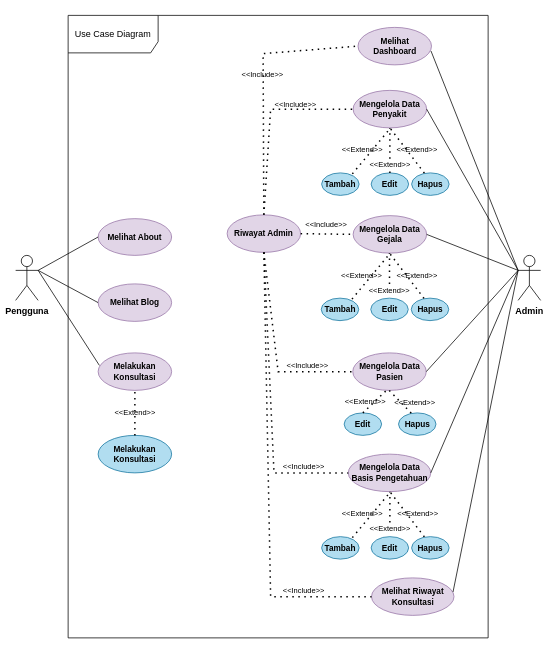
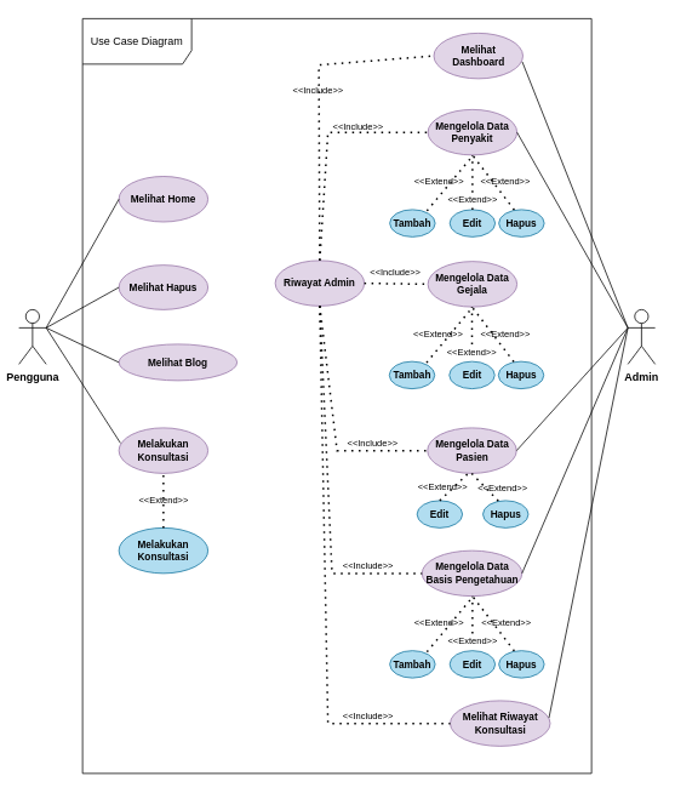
  <mxCell id="0" />
  <mxCell id="1" parent="0" />
  <mxCell id="2" value="Use Case Diagram" style="shape=umlFrame;whiteSpace=wrap;html=1;pointerEvents=0;width=120;height=50;" parent="1" vertex="1"><mxGeometry x="90" y="20" width="560" height="830" as="geometry" /></mxCell>
  <mxCell id="3" value="&lt;b&gt;Pengguna&lt;/b&gt;" style="shape=umlActor;verticalLabelPosition=bottom;verticalAlign=top;html=1;" parent="1" vertex="1"><mxGeometry x="20" y="340" width="30" height="60" as="geometry" /></mxCell>
  <mxCell id="4" value="&lt;b&gt;Admin&lt;/b&gt;" style="shape=umlActor;verticalLabelPosition=bottom;verticalAlign=top;html=1;" parent="1" vertex="1"><mxGeometry x="690" y="340" width="30" height="60" as="geometry" /></mxCell>
+ <mxCell id="5" value="&lt;span style=&quot;font-size: 11px;&quot;&gt;Melihat Home&lt;/span&gt;" style="ellipse;whiteSpace=wrap;html=1;fillColor=#e1d5e7;strokeColor=#9673a6;fontStyle=1;fontSize=11;" parent="1" vertex="1"><mxGeometry x="130" y="193.5" width="98" height="50" as="geometry" /></mxCell>
  <mxCell id="6" value="Melakukan Konsultasi" style="ellipse;whiteSpace=wrap;html=1;align=center;fontStyle=1;fillColor=#e1d5e7;strokeColor=#9673a6;fontSize=11;" parent="1" vertex="1"><mxGeometry x="130" y="470" width="98" height="50" as="geometry" /></mxCell>
- <mxCell id="7" value="Melihat About" style="ellipse;whiteSpace=wrap;html=1;align=center;fontStyle=1;fillColor=#e1d5e7;strokeColor=#9673a6;fontSize=11;" parent="1" vertex="1"><mxGeometry x="130" y="291" width="98" height="49" as="geometry" /></mxCell>
- <mxCell id="8" value="Melihat Blog" style="ellipse;whiteSpace=wrap;html=1;align=center;fontStyle=1;fillColor=#e1d5e7;strokeColor=#9673a6;fontSize=11;" parent="1" vertex="1"><mxGeometry x="130" y="378" width="98" height="50" as="geometry" /></mxCell>
+ <mxCell id="7" value="Melihat Hapus" style="ellipse;whiteSpace=wrap;html=1;align=center;fontStyle=1;fillColor=#e1d5e7;strokeColor=#9673a6;fontSize=11;" parent="1" vertex="1"><mxGeometry x="130" y="291" width="98" height="49" as="geometry" /></mxCell>
+ <mxCell id="8" value="Melihat Blog" style="ellipse;whiteSpace=wrap;html=1;align=center;fontStyle=1;fillColor=#e1d5e7;strokeColor=#9673a6;fontSize=11;" parent="1" vertex="1"><mxGeometry x="130" y="378" width="130" height="40" as="geometry" /></mxCell>
+ <mxCell id="9" value="" style="endArrow=none;html=1;rounded=0;entryX=0;entryY=0.5;entryDx=0;entryDy=0;exitX=1;exitY=0.333;exitDx=0;exitDy=0;exitPerimeter=0;" parent="1" source="3" target="5" edge="1"><mxGeometry width="50" height="50" relative="1" as="geometry"><mxPoint x="60" y="360" as="sourcePoint" /><mxPoint x="110" y="310" as="targetPoint" /></mxGeometry></mxCell>
  <mxCell id="10" value="" style="endArrow=none;html=1;rounded=0;entryX=0;entryY=0.5;entryDx=0;entryDy=0;" parent="1" target="7" edge="1"><mxGeometry width="50" height="50" relative="1" as="geometry"><mxPoint x="50" y="360" as="sourcePoint" /><mxPoint x="130" y="340" as="targetPoint" /></mxGeometry></mxCell>
  <mxCell id="11" value="" style="endArrow=none;html=1;rounded=0;entryX=0;entryY=0.5;entryDx=0;entryDy=0;" parent="1" target="8" edge="1"><mxGeometry width="50" height="50" relative="1" as="geometry"><mxPoint x="50" y="360" as="sourcePoint" /><mxPoint x="160" y="440" as="targetPoint" /></mxGeometry></mxCell>
  <mxCell id="12" value="" style="endArrow=none;html=1;rounded=0;entryX=0.017;entryY=0.334;entryDx=0;entryDy=0;entryPerimeter=0;" parent="1" target="6" edge="1"><mxGeometry width="50" height="50" relative="1" as="geometry"><mxPoint x="50" y="360" as="sourcePoint" /><mxPoint x="160" y="510" as="targetPoint" /></mxGeometry></mxCell>
  <mxCell id="13" value="Melakukan Konsultasi" style="ellipse;whiteSpace=wrap;html=1;align=center;fontStyle=1;fontSize=11;fillColor=#b1ddf0;strokeColor=#10739e;" parent="1" vertex="1"><mxGeometry x="130" y="580" width="98" height="50" as="geometry" /></mxCell>
  <mxCell id="14" value="" style="endArrow=none;dashed=1;html=1;dashPattern=1 3;strokeWidth=2;rounded=0;entryX=0.5;entryY=1;entryDx=0;entryDy=0;exitX=0.5;exitY=0;exitDx=0;exitDy=0;" parent="1" source="13" target="6" edge="1"><mxGeometry width="50" height="50" relative="1" as="geometry"><mxPoint x="180" y="570" as="sourcePoint" /><mxPoint x="230" y="520" as="targetPoint" /></mxGeometry></mxCell>
  <mxCell id="15" value="&lt;font style=&quot;font-size: 10px;&quot;&gt;&amp;lt;&amp;lt;Extend&amp;gt;&amp;gt;&lt;/font&gt;" style="text;html=1;strokeColor=none;fillColor=none;align=center;verticalAlign=middle;whiteSpace=wrap;rounded=0;fontStyle=0;fontSize=10;" parent="1" vertex="1"><mxGeometry x="144.5" y="541" width="69" height="15" as="geometry" /></mxCell>
  <mxCell id="16" value="&lt;span style=&quot;font-size: 11px;&quot;&gt;Melihat Dashboard&lt;/span&gt;" style="ellipse;whiteSpace=wrap;html=1;fillColor=#e1d5e7;strokeColor=#9673a6;fontStyle=1;fontSize=11;" parent="1" vertex="1"><mxGeometry x="476.5" y="36" width="98" height="50" as="geometry" /></mxCell>
  <mxCell id="17" value="&lt;span style=&quot;font-size: 11px;&quot;&gt;Melihat Riwayat Konsultasi&lt;/span&gt;" style="ellipse;whiteSpace=wrap;html=1;fillColor=#e1d5e7;strokeColor=#9673a6;fontStyle=1;fontSize=11;" parent="1" vertex="1"><mxGeometry x="494.5" y="770" width="110" height="50" as="geometry" /></mxCell>
  <mxCell id="18" value="&lt;span style=&quot;font-size: 11px;&quot;&gt;Mengelola Data Pasien&lt;br&gt;&lt;/span&gt;" style="ellipse;whiteSpace=wrap;html=1;fillColor=#e1d5e7;strokeColor=#9673a6;fontStyle=1;fontSize=11;" parent="1" vertex="1"><mxGeometry x="469.5" y="470" width="98" height="50" as="geometry" /></mxCell>
  <mxCell id="19" value="&lt;span style=&quot;font-size: 11px;&quot;&gt;Mengelola Data Penyakit&lt;br&gt;&lt;/span&gt;" style="ellipse;whiteSpace=wrap;html=1;fillColor=#e1d5e7;strokeColor=#9673a6;fontStyle=1;fontSize=11;" parent="1" vertex="1"><mxGeometry x="470" y="120" width="98" height="50" as="geometry" /></mxCell>
  <mxCell id="20" value="&lt;span style=&quot;font-size: 11px;&quot;&gt;Mengelola Data Gejala&lt;br&gt;&lt;/span&gt;" style="ellipse;whiteSpace=wrap;html=1;fillColor=#e1d5e7;strokeColor=#9673a6;fontStyle=1;fontSize=11;" parent="1" vertex="1"><mxGeometry x="470" y="287" width="98" height="50" as="geometry" /></mxCell>
  <mxCell id="21" value="&lt;span style=&quot;font-size: 11px;&quot;&gt;Mengelola Data Basis Pengetahuan&lt;br&gt;&lt;/span&gt;" style="ellipse;whiteSpace=wrap;html=1;fillColor=#e1d5e7;strokeColor=#9673a6;fontStyle=1;fontSize=11;" parent="1" vertex="1"><mxGeometry x="463.5" y="605" width="110" height="50" as="geometry" /></mxCell>
  <mxCell id="22" value="" style="endArrow=none;html=1;rounded=0;entryX=1;entryY=0.5;entryDx=0;entryDy=0;exitX=0;exitY=0.333;exitDx=0;exitDy=0;exitPerimeter=0;" parent="1" source="4" target="19" edge="1"><mxGeometry width="50" height="50" relative="1" as="geometry"><mxPoint x="550" y="305" as="sourcePoint" /><mxPoint x="672" y="200" as="targetPoint" /></mxGeometry></mxCell>
- <mxCell id="23" value="" style="endArrow=none;html=1;rounded=0;entryX=1;entryY=0.5;entryDx=0;entryDy=0;exitX=0;exitY=0.333;exitDx=0;exitDy=0;exitPerimeter=0;" parent="1" source="4" target="20" edge="1"><mxGeometry width="50" height="50" relative="1" as="geometry"><mxPoint x="690" y="260" as="sourcePoint" /><mxPoint x="578" y="155" as="targetPoint" /></mxGeometry></mxCell>
  <mxCell id="24" value="" style="endArrow=none;html=1;rounded=0;entryX=1;entryY=0.5;entryDx=0;entryDy=0;" parent="1" target="18" edge="1"><mxGeometry width="50" height="50" relative="1" as="geometry"><mxPoint x="690" y="360" as="sourcePoint" /><mxPoint x="578" y="285" as="targetPoint" /></mxGeometry></mxCell>
  <mxCell id="25" value="" style="endArrow=none;html=1;rounded=0;entryX=1;entryY=0.5;entryDx=0;entryDy=0;exitX=0;exitY=0.333;exitDx=0;exitDy=0;exitPerimeter=0;" parent="1" source="4" target="21" edge="1"><mxGeometry width="50" height="50" relative="1" as="geometry"><mxPoint x="690" y="260" as="sourcePoint" /><mxPoint x="578" y="395" as="targetPoint" /></mxGeometry></mxCell>
  <mxCell id="26" value="Hapus" style="ellipse;whiteSpace=wrap;html=1;align=center;fontStyle=1;fontSize=11;fillColor=#b1ddf0;strokeColor=#10739e;" parent="1" vertex="1"><mxGeometry x="530.5" y="550" width="50" height="30" as="geometry" /></mxCell>
  <mxCell id="27" value="Edit" style="ellipse;whiteSpace=wrap;html=1;align=center;fontStyle=1;fontSize=11;fillColor=#b1ddf0;strokeColor=#10739e;" parent="1" vertex="1"><mxGeometry x="458" y="550" width="50" height="30" as="geometry" /></mxCell>
  <mxCell id="28" value="" style="endArrow=none;html=1;rounded=0;entryX=0.988;entryY=0.378;entryDx=0;entryDy=0;exitX=0;exitY=0.333;exitDx=0;exitDy=0;exitPerimeter=0;entryPerimeter=0;" parent="1" source="4" target="17" edge="1"><mxGeometry width="50" height="50" relative="1" as="geometry"><mxPoint x="690" y="260" as="sourcePoint" /><mxPoint x="584" y="505" as="targetPoint" /></mxGeometry></mxCell>
  <mxCell id="29" value="Hapus" style="ellipse;whiteSpace=wrap;html=1;align=center;fontStyle=1;fontSize=11;fillColor=#b1ddf0;strokeColor=#10739e;" parent="1" vertex="1"><mxGeometry x="548" y="230" width="50" height="30" as="geometry" /></mxCell>
  <mxCell id="30" value="Edit" style="ellipse;whiteSpace=wrap;html=1;align=center;fontStyle=1;fontSize=11;fillColor=#b1ddf0;strokeColor=#10739e;" parent="1" vertex="1"><mxGeometry x="494" y="230" width="50" height="30" as="geometry" /></mxCell>
  <mxCell id="31" value="Tambah" style="ellipse;whiteSpace=wrap;html=1;align=center;fontStyle=1;fontSize=11;fillColor=#b1ddf0;strokeColor=#10739e;" parent="1" vertex="1"><mxGeometry x="428" y="230" width="50" height="30" as="geometry" /></mxCell>
  <mxCell id="32" value="" style="endArrow=none;html=1;rounded=0;entryX=0.993;entryY=0.629;entryDx=0;entryDy=0;entryPerimeter=0;" parent="1" target="16" edge="1"><mxGeometry width="50" height="50" relative="1" as="geometry"><mxPoint x="690" y="360" as="sourcePoint" /><mxPoint x="578" y="155" as="targetPoint" /></mxGeometry></mxCell>
  <mxCell id="33" value="" style="endArrow=none;dashed=1;html=1;dashPattern=1 3;strokeWidth=2;rounded=0;exitX=0.82;exitY=0.044;exitDx=0;exitDy=0;exitPerimeter=0;" parent="1" source="31" edge="1"><mxGeometry width="50" height="50" relative="1" as="geometry"><mxPoint x="430" y="150" as="sourcePoint" /><mxPoint x="520" y="170" as="targetPoint" /></mxGeometry></mxCell>
  <mxCell id="34" value="" style="endArrow=none;dashed=1;html=1;dashPattern=1 3;strokeWidth=2;rounded=0;entryX=0.5;entryY=1;entryDx=0;entryDy=0;exitX=0.5;exitY=0;exitDx=0;exitDy=0;" parent="1" source="38" target="19" edge="1"><mxGeometry width="50" height="50" relative="1" as="geometry"><mxPoint x="465" y="200" as="sourcePoint" /><mxPoint x="519" y="180" as="targetPoint" /></mxGeometry></mxCell>
  <mxCell id="35" value="" style="endArrow=none;dashed=1;html=1;dashPattern=1 3;strokeWidth=2;rounded=0;entryX=0.5;entryY=1;entryDx=0;entryDy=0;exitX=0.34;exitY=0.011;exitDx=0;exitDy=0;exitPerimeter=0;" parent="1" source="29" target="19" edge="1"><mxGeometry width="50" height="50" relative="1" as="geometry"><mxPoint x="465" y="200" as="sourcePoint" /><mxPoint x="519" y="180" as="targetPoint" /></mxGeometry></mxCell>
  <mxCell id="36" value="&lt;font style=&quot;font-size: 10px;&quot;&gt;&amp;lt;&amp;lt;Extend&amp;gt;&amp;gt;&lt;/font&gt;" style="text;html=1;strokeColor=none;fillColor=none;align=center;verticalAlign=middle;whiteSpace=wrap;rounded=0;fontStyle=0;fontSize=10;" parent="1" vertex="1"><mxGeometry x="447.5" y="191" width="69" height="15" as="geometry" /></mxCell>
  <mxCell id="37" value="" style="endArrow=none;dashed=1;html=1;dashPattern=1 3;strokeWidth=2;rounded=0;entryX=0.5;entryY=1;entryDx=0;entryDy=0;exitX=0.5;exitY=0;exitDx=0;exitDy=0;" parent="1" source="30" target="38" edge="1"><mxGeometry width="50" height="50" relative="1" as="geometry"><mxPoint x="519" y="230" as="sourcePoint" /><mxPoint x="519" y="170" as="targetPoint" /></mxGeometry></mxCell>
  <mxCell id="38" value="&lt;font style=&quot;font-size: 10px;&quot;&gt;&amp;lt;&amp;lt;Extend&amp;gt;&amp;gt;&lt;/font&gt;" style="text;html=1;strokeColor=none;fillColor=none;align=center;verticalAlign=middle;whiteSpace=wrap;rounded=0;fontStyle=0;fontSize=10;" parent="1" vertex="1"><mxGeometry x="484.5" y="211" width="69" height="15" as="geometry" /></mxCell>
  <mxCell id="39" value="&lt;font style=&quot;font-size: 10px;&quot;&gt;&amp;lt;&amp;lt;Extend&amp;gt;&amp;gt;&lt;/font&gt;" style="text;html=1;strokeColor=none;fillColor=none;align=center;verticalAlign=middle;whiteSpace=wrap;rounded=0;fontStyle=0;fontSize=10;" parent="1" vertex="1"><mxGeometry x="520.5" y="191" width="69" height="15" as="geometry" /></mxCell>
  <mxCell id="40" value="Hapus" style="ellipse;whiteSpace=wrap;html=1;align=center;fontStyle=1;fontSize=11;fillColor=#b1ddf0;strokeColor=#10739e;" parent="1" vertex="1"><mxGeometry x="547.5" y="397" width="50" height="30" as="geometry" /></mxCell>
  <mxCell id="41" value="Edit" style="ellipse;whiteSpace=wrap;html=1;align=center;fontStyle=1;fontSize=11;fillColor=#b1ddf0;strokeColor=#10739e;" parent="1" vertex="1"><mxGeometry x="493.5" y="397" width="50" height="30" as="geometry" /></mxCell>
  <mxCell id="42" value="Tambah" style="ellipse;whiteSpace=wrap;html=1;align=center;fontStyle=1;fontSize=11;fillColor=#b1ddf0;strokeColor=#10739e;" parent="1" vertex="1"><mxGeometry x="427.5" y="397" width="50" height="30" as="geometry" /></mxCell>
  <mxCell id="43" value="" style="endArrow=none;dashed=1;html=1;dashPattern=1 3;strokeWidth=2;rounded=0;exitX=0.82;exitY=0.044;exitDx=0;exitDy=0;exitPerimeter=0;" parent="1" source="42" edge="1"><mxGeometry width="50" height="50" relative="1" as="geometry"><mxPoint x="429.5" y="317" as="sourcePoint" /><mxPoint x="519.5" y="337" as="targetPoint" /></mxGeometry></mxCell>
  <mxCell id="44" value="" style="endArrow=none;dashed=1;html=1;dashPattern=1 3;strokeWidth=2;rounded=0;entryX=0.5;entryY=1;entryDx=0;entryDy=0;exitX=0.5;exitY=0;exitDx=0;exitDy=0;" parent="1" source="47" edge="1"><mxGeometry width="50" height="50" relative="1" as="geometry"><mxPoint x="464.5" y="367" as="sourcePoint" /><mxPoint x="518.5" y="337" as="targetPoint" /></mxGeometry></mxCell>
  <mxCell id="45" value="" style="endArrow=none;dashed=1;html=1;dashPattern=1 3;strokeWidth=2;rounded=0;entryX=0.5;entryY=1;entryDx=0;entryDy=0;exitX=0.34;exitY=0.011;exitDx=0;exitDy=0;exitPerimeter=0;" parent="1" source="40" edge="1"><mxGeometry width="50" height="50" relative="1" as="geometry"><mxPoint x="464.5" y="367" as="sourcePoint" /><mxPoint x="518.5" y="337" as="targetPoint" /></mxGeometry></mxCell>
  <mxCell id="46" value="&lt;font style=&quot;font-size: 10px;&quot;&gt;&amp;lt;&amp;lt;Extend&amp;gt;&amp;gt;&lt;/font&gt;" style="text;html=1;strokeColor=none;fillColor=none;align=center;verticalAlign=middle;whiteSpace=wrap;rounded=0;fontStyle=0;fontSize=10;" parent="1" vertex="1"><mxGeometry x="447" y="358" width="69" height="15" as="geometry" /></mxCell>
  <mxCell id="47" value="&lt;font style=&quot;font-size: 10px;&quot;&gt;&amp;lt;&amp;lt;Extend&amp;gt;&amp;gt;&lt;/font&gt;" style="text;html=1;strokeColor=none;fillColor=none;align=center;verticalAlign=middle;whiteSpace=wrap;rounded=0;fontStyle=0;fontSize=10;" parent="1" vertex="1"><mxGeometry x="484" y="378" width="69" height="15" as="geometry" /></mxCell>
  <mxCell id="48" value="&lt;font style=&quot;font-size: 10px;&quot;&gt;&amp;lt;&amp;lt;Extend&amp;gt;&amp;gt;&lt;/font&gt;" style="text;html=1;strokeColor=none;fillColor=none;align=center;verticalAlign=middle;whiteSpace=wrap;rounded=0;fontStyle=0;fontSize=10;" parent="1" vertex="1"><mxGeometry x="521" y="358" width="69" height="15" as="geometry" /></mxCell>
  <mxCell id="49" value="" style="endArrow=none;dashed=1;html=1;dashPattern=1 3;strokeWidth=2;rounded=0;entryX=0.5;entryY=1;entryDx=0;entryDy=0;exitX=0.339;exitY=0.011;exitDx=0;exitDy=0;exitPerimeter=0;" parent="1" source="26" edge="1"><mxGeometry width="50" height="50" relative="1" as="geometry"><mxPoint x="544" y="541" as="sourcePoint" /><mxPoint x="518" y="520" as="targetPoint" /></mxGeometry></mxCell>
  <mxCell id="50" value="&lt;font style=&quot;font-size: 10px;&quot;&gt;&amp;lt;&amp;lt;Extend&amp;gt;&amp;gt;&lt;/font&gt;" style="text;html=1;strokeColor=none;fillColor=none;align=center;verticalAlign=middle;whiteSpace=wrap;rounded=0;fontStyle=0;fontSize=10;" parent="1" vertex="1"><mxGeometry x="518" y="528" width="69" height="15" as="geometry" /></mxCell>
  <mxCell id="51" value="" style="endArrow=none;dashed=1;html=1;dashPattern=1 3;strokeWidth=2;rounded=0;entryX=0.45;entryY=1.016;entryDx=0;entryDy=0;exitX=0.5;exitY=0;exitDx=0;exitDy=0;entryPerimeter=0;" parent="1" source="27" target="18" edge="1"><mxGeometry width="50" height="50" relative="1" as="geometry"><mxPoint x="444.5" y="540" as="sourcePoint" /><mxPoint x="415.5" y="510" as="targetPoint" /></mxGeometry></mxCell>
  <mxCell id="52" value="&lt;font style=&quot;font-size: 10px;&quot;&gt;&amp;lt;&amp;lt;Extend&amp;gt;&amp;gt;&lt;/font&gt;" style="text;html=1;strokeColor=none;fillColor=none;align=center;verticalAlign=middle;whiteSpace=wrap;rounded=0;fontStyle=0;fontSize=10;" parent="1" vertex="1"><mxGeometry x="450.5" y="529" width="71" height="12" as="geometry" /></mxCell>
  <mxCell id="53" value="Hapus" style="ellipse;whiteSpace=wrap;html=1;align=center;fontStyle=1;fontSize=11;fillColor=#b1ddf0;strokeColor=#10739e;" parent="1" vertex="1"><mxGeometry x="548" y="715" width="50" height="30" as="geometry" /></mxCell>
  <mxCell id="54" value="Edit" style="ellipse;whiteSpace=wrap;html=1;align=center;fontStyle=1;fontSize=11;fillColor=#b1ddf0;strokeColor=#10739e;" parent="1" vertex="1"><mxGeometry x="494" y="715" width="50" height="30" as="geometry" /></mxCell>
  <mxCell id="55" value="Tambah" style="ellipse;whiteSpace=wrap;html=1;align=center;fontStyle=1;fontSize=11;fillColor=#b1ddf0;strokeColor=#10739e;" parent="1" vertex="1"><mxGeometry x="428" y="715" width="50" height="30" as="geometry" /></mxCell>
  <mxCell id="56" value="" style="endArrow=none;dashed=1;html=1;dashPattern=1 3;strokeWidth=2;rounded=0;exitX=0.82;exitY=0.044;exitDx=0;exitDy=0;exitPerimeter=0;" parent="1" source="55" edge="1"><mxGeometry width="50" height="50" relative="1" as="geometry"><mxPoint x="430" y="635" as="sourcePoint" /><mxPoint x="520" y="655" as="targetPoint" /></mxGeometry></mxCell>
  <mxCell id="57" value="" style="endArrow=none;dashed=1;html=1;dashPattern=1 3;strokeWidth=2;rounded=0;entryX=0.5;entryY=1;entryDx=0;entryDy=0;exitX=0.5;exitY=0;exitDx=0;exitDy=0;" parent="1" source="60" edge="1"><mxGeometry width="50" height="50" relative="1" as="geometry"><mxPoint x="465" y="685" as="sourcePoint" /><mxPoint x="519" y="655" as="targetPoint" /></mxGeometry></mxCell>
  <mxCell id="58" value="" style="endArrow=none;dashed=1;html=1;dashPattern=1 3;strokeWidth=2;rounded=0;entryX=0.5;entryY=1;entryDx=0;entryDy=0;exitX=0.34;exitY=0.011;exitDx=0;exitDy=0;exitPerimeter=0;" parent="1" source="53" edge="1"><mxGeometry width="50" height="50" relative="1" as="geometry"><mxPoint x="465" y="685" as="sourcePoint" /><mxPoint x="519" y="655" as="targetPoint" /></mxGeometry></mxCell>
  <mxCell id="59" value="&lt;font style=&quot;font-size: 10px;&quot;&gt;&amp;lt;&amp;lt;Extend&amp;gt;&amp;gt;&lt;/font&gt;" style="text;html=1;strokeColor=none;fillColor=none;align=center;verticalAlign=middle;whiteSpace=wrap;rounded=0;fontStyle=0;fontSize=10;" parent="1" vertex="1"><mxGeometry x="447.5" y="676" width="69" height="15" as="geometry" /></mxCell>
  <mxCell id="60" value="&lt;font style=&quot;font-size: 10px;&quot;&gt;&amp;lt;&amp;lt;Extend&amp;gt;&amp;gt;&lt;/font&gt;" style="text;html=1;strokeColor=none;fillColor=none;align=center;verticalAlign=middle;whiteSpace=wrap;rounded=0;fontStyle=0;fontSize=10;" parent="1" vertex="1"><mxGeometry x="484.5" y="696" width="69" height="15" as="geometry" /></mxCell>
  <mxCell id="61" value="&lt;font style=&quot;font-size: 10px;&quot;&gt;&amp;lt;&amp;lt;Extend&amp;gt;&amp;gt;&lt;/font&gt;" style="text;html=1;strokeColor=none;fillColor=none;align=center;verticalAlign=middle;whiteSpace=wrap;rounded=0;fontStyle=0;fontSize=10;" parent="1" vertex="1"><mxGeometry x="521.5" y="676" width="69" height="15" as="geometry" /></mxCell>
  <mxCell id="62" value="" style="endArrow=none;dashed=1;html=1;dashPattern=1 3;strokeWidth=2;rounded=0;entryX=0;entryY=0.5;entryDx=0;entryDy=0;" parent="1" source="63" target="16" edge="1"><mxGeometry width="50" height="50" relative="1" as="geometry"><mxPoint x="378" y="120" as="sourcePoint" /><mxPoint x="428" y="70" as="targetPoint" /><Array as="points"><mxPoint x="350" y="71" /></Array></mxGeometry></mxCell>
  <mxCell id="63" value="&lt;span style=&quot;font-size: 11px;&quot;&gt;Riwayat Admin&lt;/span&gt;" style="ellipse;whiteSpace=wrap;html=1;fillColor=#e1d5e7;strokeColor=#9673a6;fontStyle=1;fontSize=11;" parent="1" vertex="1"><mxGeometry x="302" y="286" width="98" height="50" as="geometry" /></mxCell>
  <mxCell id="64" value="&lt;font style=&quot;font-size: 10px;&quot;&gt;&amp;lt;&amp;lt;Include&amp;gt;&amp;gt;&lt;/font&gt;" style="text;html=1;strokeColor=none;fillColor=none;align=center;verticalAlign=middle;whiteSpace=wrap;rounded=0;fontStyle=0;fontSize=10;" parent="1" vertex="1"><mxGeometry x="315" y="90" width="69" height="15" as="geometry" /></mxCell>
  <mxCell id="65" value="" style="endArrow=none;dashed=1;html=1;dashPattern=1 3;strokeWidth=2;rounded=0;entryX=0;entryY=0.5;entryDx=0;entryDy=0;exitX=0.5;exitY=0;exitDx=0;exitDy=0;" parent="1" source="63" target="19" edge="1"><mxGeometry width="50" height="50" relative="1" as="geometry"><mxPoint x="329" y="300" as="sourcePoint" /><mxPoint x="516" y="81" as="targetPoint" /><Array as="points"><mxPoint x="360" y="145" /></Array></mxGeometry></mxCell>
  <mxCell id="66" value="" style="endArrow=none;dashed=1;html=1;dashPattern=1 3;strokeWidth=2;rounded=0;entryX=0;entryY=0.5;entryDx=0;entryDy=0;exitX=1;exitY=0.5;exitDx=0;exitDy=0;" parent="1" source="63" target="20" edge="1"><mxGeometry width="50" height="50" relative="1" as="geometry"><mxPoint x="380" y="370" as="sourcePoint" /><mxPoint x="430" y="320" as="targetPoint" /></mxGeometry></mxCell>
  <mxCell id="67" value="&lt;font style=&quot;font-size: 10px;&quot;&gt;&amp;lt;&amp;lt;Include&amp;gt;&amp;gt;&lt;/font&gt;" style="text;html=1;strokeColor=none;fillColor=none;align=center;verticalAlign=middle;whiteSpace=wrap;rounded=0;fontStyle=0;fontSize=10;" parent="1" vertex="1"><mxGeometry x="359" y="130" width="69" height="15" as="geometry" /></mxCell>
  <mxCell id="68" value="&lt;font style=&quot;font-size: 10px;&quot;&gt;&amp;lt;&amp;lt;Include&amp;gt;&amp;gt;&lt;/font&gt;" style="text;html=1;strokeColor=none;fillColor=none;align=center;verticalAlign=middle;whiteSpace=wrap;rounded=0;fontStyle=0;fontSize=10;" parent="1" vertex="1"><mxGeometry x="400" y="291" width="69" height="15" as="geometry" /></mxCell>
  <mxCell id="69" value="" style="endArrow=none;dashed=1;html=1;dashPattern=1 3;strokeWidth=2;rounded=0;entryX=0;entryY=0.5;entryDx=0;entryDy=0;exitX=0.5;exitY=1;exitDx=0;exitDy=0;" parent="1" source="63" target="18" edge="1"><mxGeometry width="50" height="50" relative="1" as="geometry"><mxPoint x="349" y="480" as="sourcePoint" /><mxPoint x="419" y="481" as="targetPoint" /><Array as="points"><mxPoint x="370" y="495" /></Array></mxGeometry></mxCell>
  <mxCell id="70" value="" style="endArrow=none;dashed=1;html=1;dashPattern=1 3;strokeWidth=2;rounded=0;exitX=0.5;exitY=1;exitDx=0;exitDy=0;entryX=0;entryY=0.5;entryDx=0;entryDy=0;" parent="1" source="63" target="21" edge="1"><mxGeometry width="50" height="50" relative="1" as="geometry"><mxPoint x="345.5" y="471" as="sourcePoint" /><mxPoint x="460" y="630" as="targetPoint" /><Array as="points"><mxPoint x="364.5" y="630" /></Array></mxGeometry></mxCell>
  <mxCell id="71" value="" style="endArrow=none;dashed=1;html=1;dashPattern=1 3;strokeWidth=2;rounded=0;exitX=0.5;exitY=1;exitDx=0;exitDy=0;entryX=0;entryY=0.5;entryDx=0;entryDy=0;" parent="1" source="63" target="17" edge="1"><mxGeometry width="50" height="50" relative="1" as="geometry"><mxPoint x="372.5" y="500" as="sourcePoint" /><mxPoint x="484.5" y="794" as="targetPoint" /><Array as="points"><mxPoint x="360" y="795" /></Array></mxGeometry></mxCell>
  <mxCell id="72" value="&lt;font style=&quot;font-size: 10px;&quot;&gt;&amp;lt;&amp;lt;Include&amp;gt;&amp;gt;&lt;/font&gt;" style="text;html=1;strokeColor=none;fillColor=none;align=center;verticalAlign=middle;whiteSpace=wrap;rounded=0;fontStyle=0;fontSize=10;" parent="1" vertex="1"><mxGeometry x="375" y="479" width="69" height="15" as="geometry" /></mxCell>
  <mxCell id="73" value="&lt;font style=&quot;font-size: 10px;&quot;&gt;&amp;lt;&amp;lt;Include&amp;gt;&amp;gt;&lt;/font&gt;" style="text;html=1;strokeColor=none;fillColor=none;align=center;verticalAlign=middle;whiteSpace=wrap;rounded=0;fontStyle=0;fontSize=10;" parent="1" vertex="1"><mxGeometry x="370" y="613" width="69" height="15" as="geometry" /></mxCell>
  <mxCell id="74" value="&lt;font style=&quot;font-size: 10px;&quot;&gt;&amp;lt;&amp;lt;Include&amp;gt;&amp;gt;&lt;/font&gt;" style="text;html=1;strokeColor=none;fillColor=none;align=center;verticalAlign=middle;whiteSpace=wrap;rounded=0;fontStyle=0;fontSize=10;" parent="1" vertex="1"><mxGeometry x="370" y="778" width="69" height="15" as="geometry" /></mxCell>
